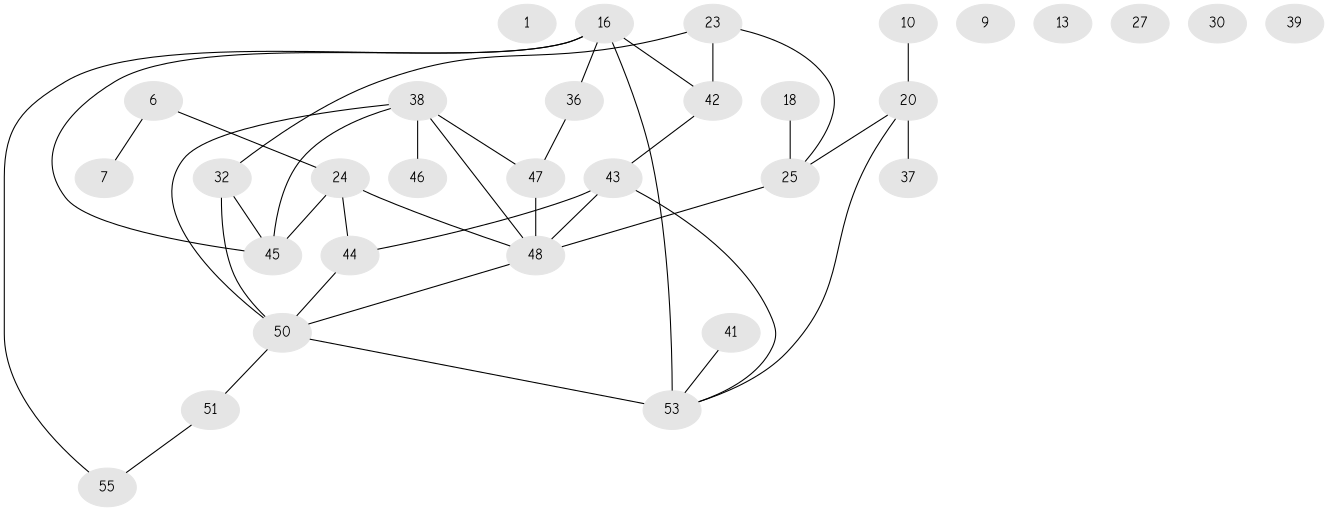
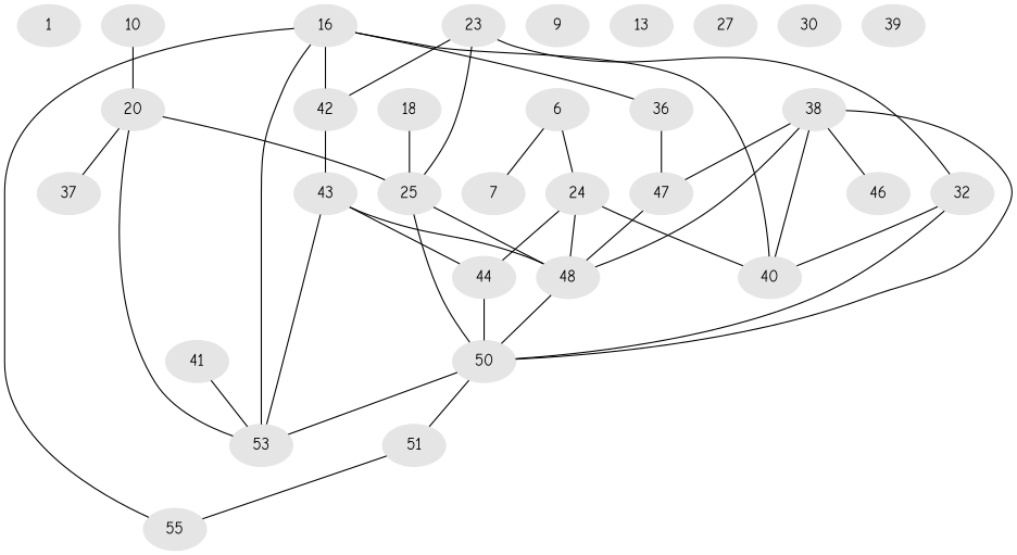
  graph {
    fontname="Comic Neue"
    node [color=gray90 fontname="Comic Neue" style=filled]
    edge [fontname="Comic Neue"]
    1
    6
    7
    24
-   40 [super="+21" label=45]
+   40 [super="+21"]
    44 [super="+25+35"]
    48 [super="+8+11"]
    53 [super="+49"]
    9
    10
    20
    n12 [label=25]
    37
    13
    16 [super="+14+12"]
    36
    42
    n18 [label=55]
    47
    43 [super="+34"]
    18
    50 [super="+45"]
    23 [super="+19"]
    32 [super="+15"]
    51 [super="+4+33"]
    27
    30
    38
    46
    39
    41
    6 -- 7
    6 -- 24
    24 -- 40
    24 -- 44 [weight=2]
    24 -- 48
    44 -- 50
    48 -- 50
    10 -- 20
    20 -- 53
    20 -- n12
    20 -- 37
    n12 -- 48
+   n12 -- 50
    16 -- 40 [weight=2]
    16 -- 53 [weight=2]
    16 -- 36
    16 -- 42 [weight=2]
    16 -- n18
    36 -- 47
    42 -- 43
    47 -- 48
    43 -- 44
    43 -- 48 [weight=2]
    43 -- 53
    18 -- n12
    50 -- 53 [weight=2]
    50 -- 51
    23 -- n12
    23 -- 42
    23 -- 32
    32 -- 40 [weight=2]
    32 -- 50 [weight=2]
    51 -- n18
    38 -- 40
    38 -- 48
    38 -- 47
    38 -- 50
    38 -- 46
    41 -- 53
  }
